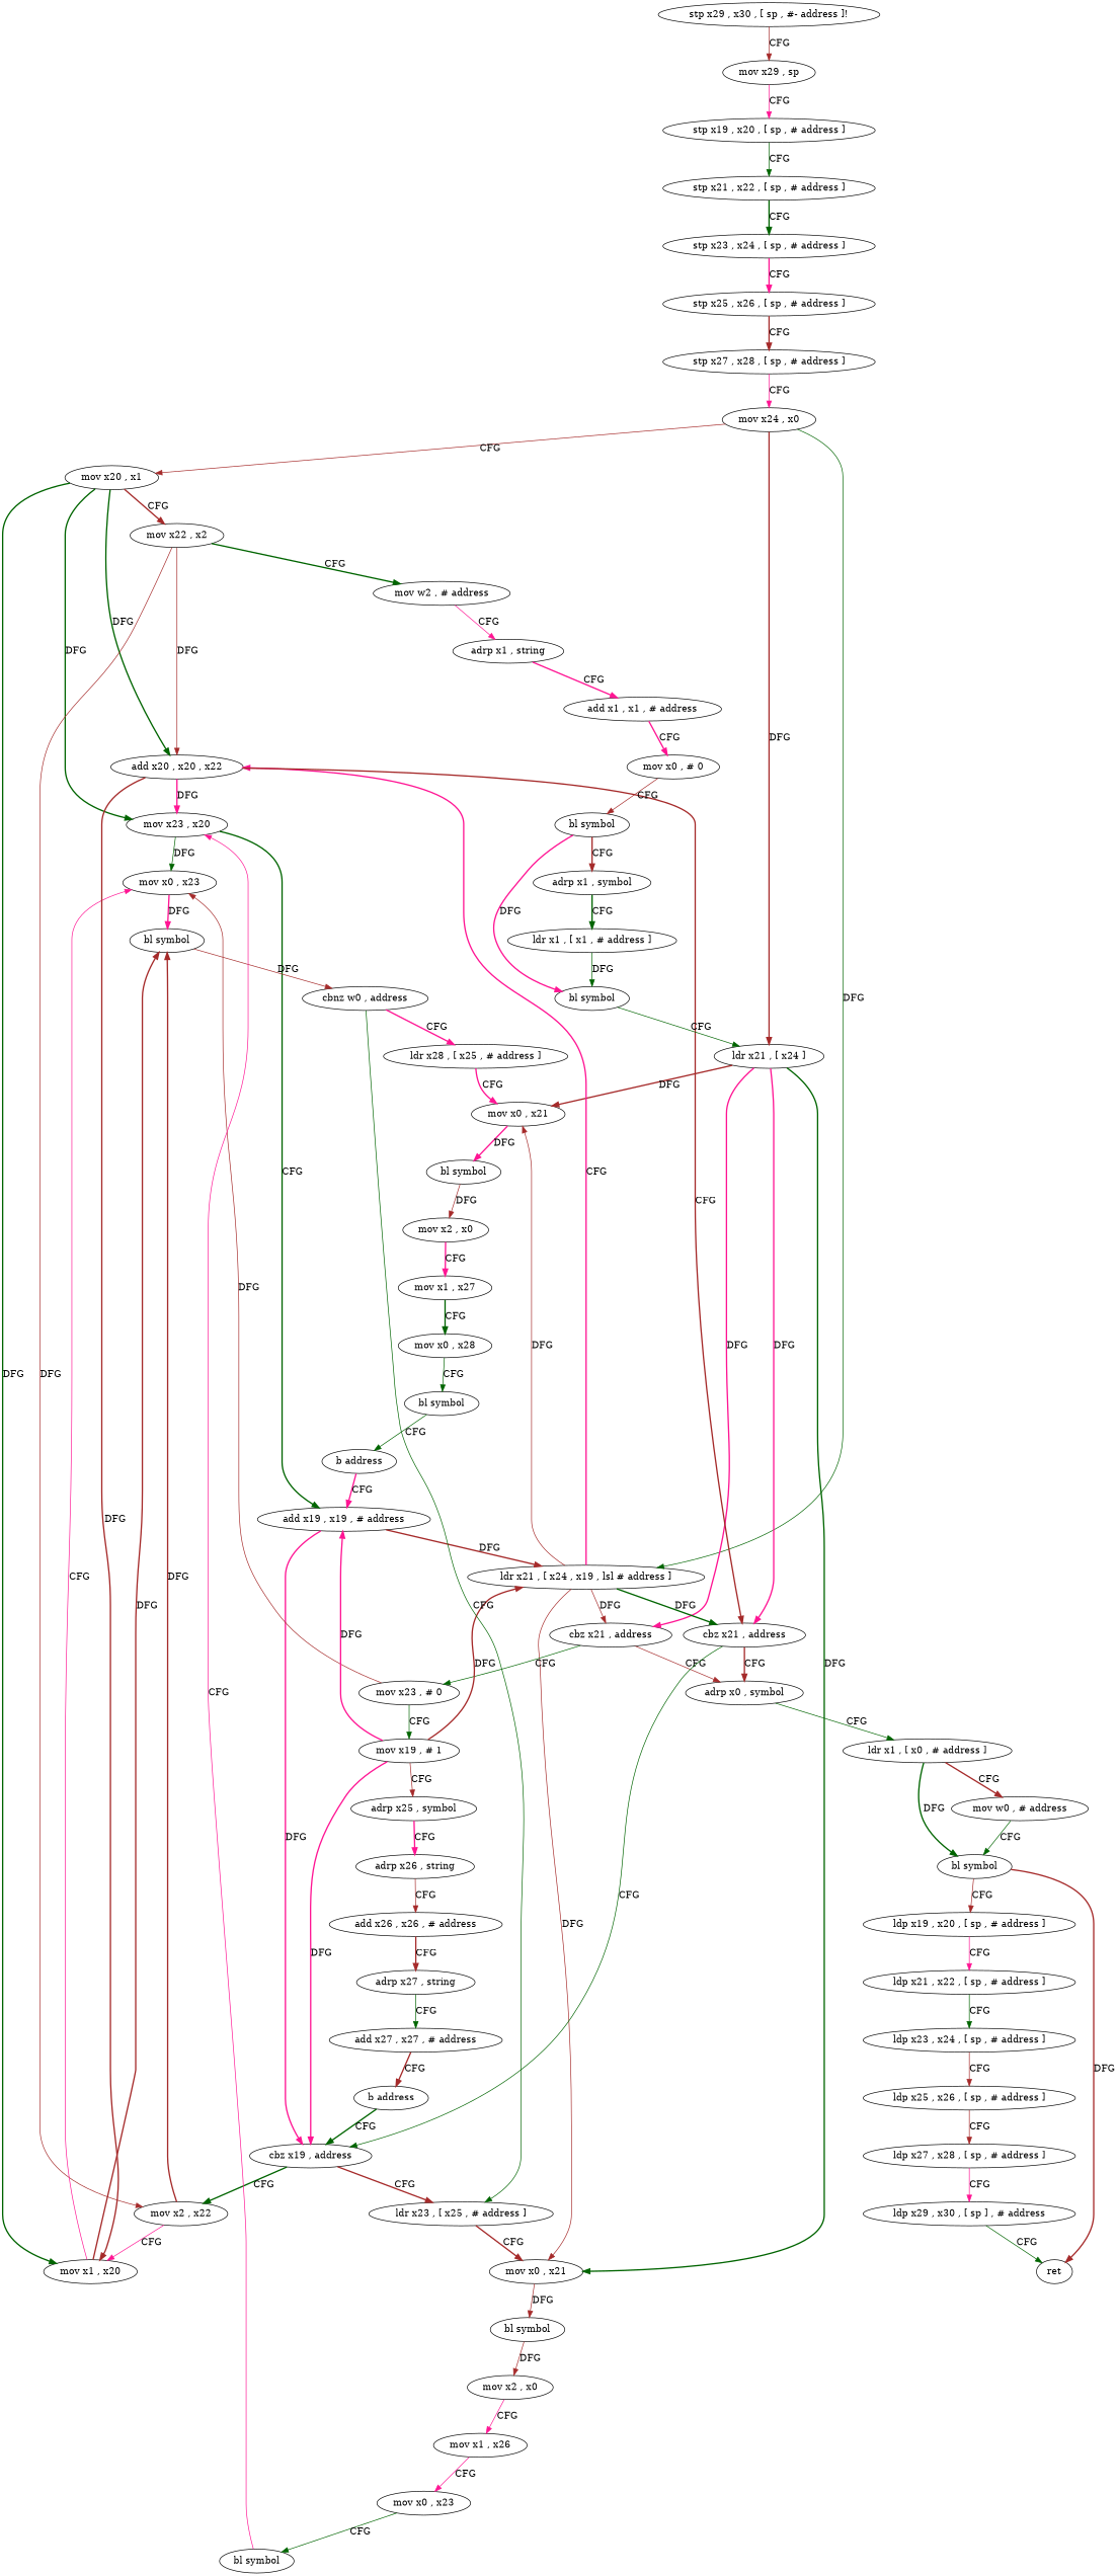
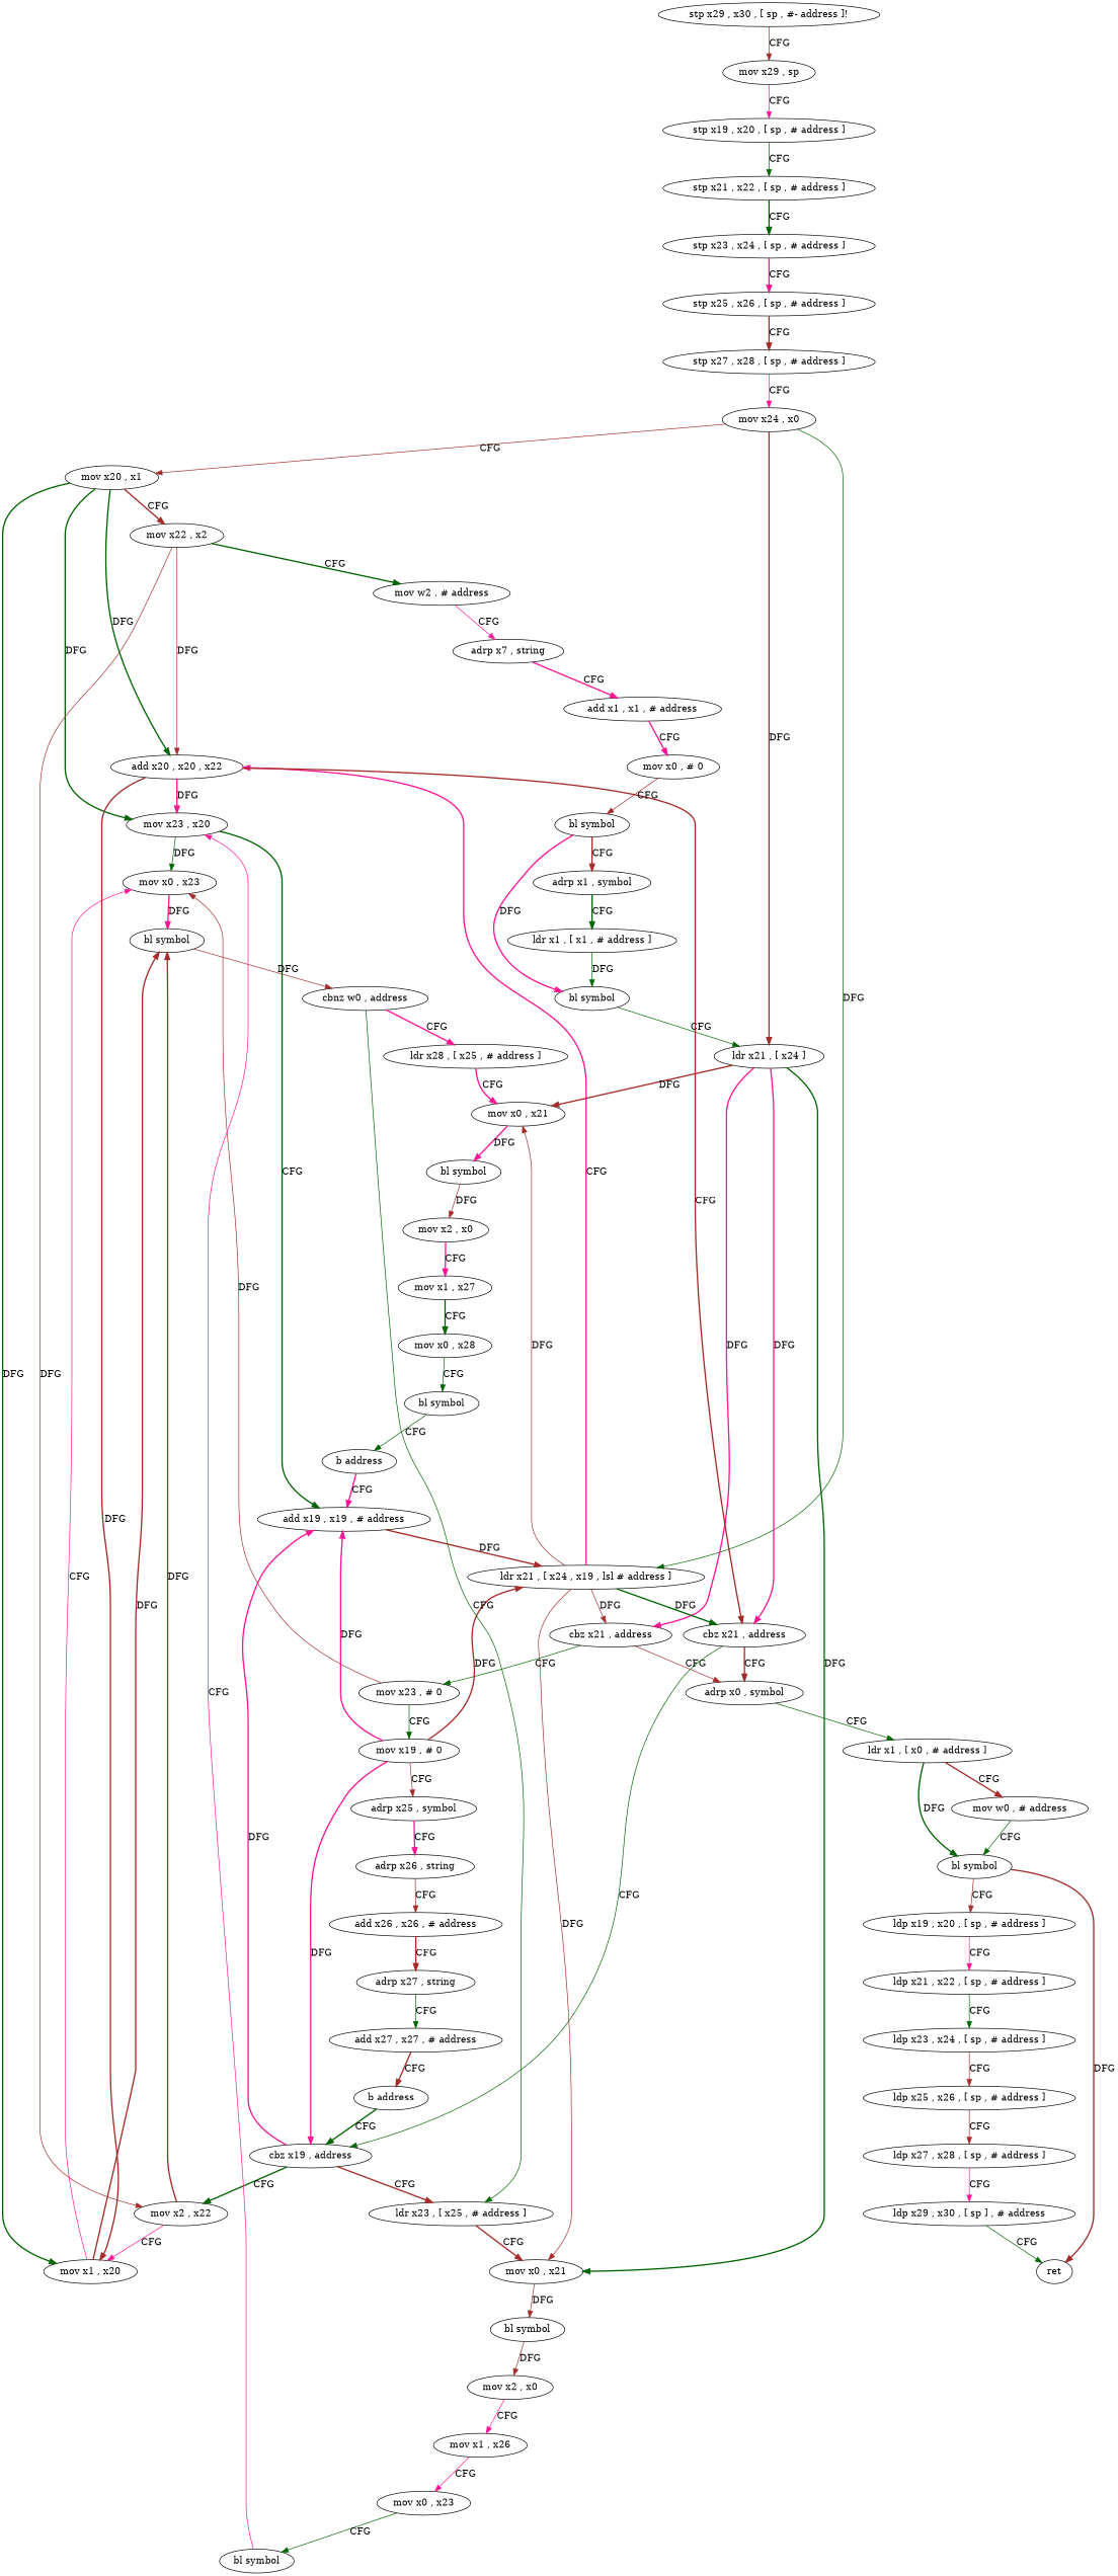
  digraph {
    edge [color=brown style=bold]
    n1 [label="stp x29 , x30 , [ sp , #- address ]!"]
    n2 [label="mov x29 , sp"]
    n3 [label="stp x19 , x20 , [ sp , # address ]"]
    n4 [label="stp x21 , x22 , [ sp , # address ]"]
    n5 [label="stp x23 , x24 , [ sp , # address ]"]
    n6 [label="stp x25 , x26 , [ sp , # address ]"]
    n7 [label="stp x27 , x28 , [ sp , # address ]"]
    n8 [label="mov x24 , x0"]
    n9 [label="mov x20 , x1"]
    n10 [label="ldr x21 , [ x24 ]"]
    n11 [label="ldr x21 , [ x24 , x19 , lsl # address ]"]
    n12 [label="mov x22 , x2"]
    n13 [label="mov x23 , x20"]
    n14 [label="mov x1 , x20"]
    n15 [label="add x20 , x20 , x22"]
    n16 [label="cbz x21 , address"]
    n17 [label="mov x0 , x21"]
    n18 [label="mov x0 , x21"]
    n19 [label="cbz x21 , address"]
    n20 [label="mov w2 , # address"]
    n21 [label="mov x2 , x22"]
    n22 [label="mov x0 , x23"]
    n23 [label="add x19 , x19 , # address"]
    n24 [label="bl symbol"]
-   n25 [label="adrp x1 , string"]
+   n25 [label="adrp x7 , string"]
    n26 [label="add x1 , x1 , # address"]
    n27 [label="mov x0 , # 0"]
    n28 [label="bl symbol"]
    n29 [label="adrp x1 , symbol"]
    n30 [label="bl symbol"]
    n31 [label="ldr x1 , [ x1 , # address ]"]
    n32 [label="adrp x0 , symbol"]
    n33 [label="mov x23 , # 0"]
    n34 [label="bl symbol"]
    n35 [label="bl symbol"]
    n36 [label="cbz x19 , address"]
    n37 [label="ldr x1 , [ x0 , # address ]"]
-   n38 [label="mov x19 , # 1"]
+   n38 [label="mov x19 , # 0"]
    n39 [label="mov w0 , # address"]
    n40 [label="bl symbol"]
    n41 [label="adrp x25 , symbol"]
    n42 [label="ldp x19 , x20 , [ sp , # address ]"]
    n43 [label=ret]
    n44 [label="ldp x21 , x22 , [ sp , # address ]"]
    n45 [label="ldp x23 , x24 , [ sp , # address ]"]
    n46 [label="ldp x25 , x26 , [ sp , # address ]"]
    n47 [label="ldp x27 , x28 , [ sp , # address ]"]
    n48 [label="ldp x29 , x30 , [ sp ] , # address"]
    n49 [label="adrp x26 , string"]
    n50 [label="ldr x23 , [ x25 , # address ]"]
    n51 [label="add x26 , x26 , # address"]
    n52 [label="adrp x27 , string"]
    n53 [label="add x27 , x27 , # address"]
    n54 [label="b address"]
    n55 [label="cbnz w0 , address"]
    n56 [label="mov x2 , x0"]
    n57 [label="mov x1 , x26"]
    n58 [label="mov x0 , x23"]
    n59 [label="bl symbol"]
    n60 [label="ldr x28 , [ x25 , # address ]"]
    n61 [label="mov x2 , x0"]
    n62 [label="mov x1 , x27"]
    n63 [label="mov x0 , x28"]
    n64 [label="bl symbol"]
    n65 [label="b address"]
    n1 -> n2 [label=CFG style=solid]
    n2 -> n3 [color=deeppink label=CFG style=solid]
    n3 -> n4 [color=darkgreen label=CFG style=solid]
    n4 -> n5 [color=darkgreen label=CFG]
    n5 -> n6 [color=deeppink label=CFG]
    n6 -> n7 [label=CFG]
    n7 -> n8 [color=deeppink label=CFG style=solid]
    n8 -> n9 [label=CFG style=solid]
    n8 -> n10 [label=DFG]
    n8 -> n11 [color=darkgreen label=DFG style=solid]
    n9 -> n12 [label=CFG]
    n9 -> n13 [color=darkgreen label=DFG]
    n9 -> n14 [color=darkgreen label=DFG]
    n9 -> n15 [color=darkgreen label=DFG]
    n10 -> n16 [color=deeppink label=DFG]
    n10 -> n17 [color=darkgreen label=DFG]
    n10 -> n18 [label=DFG]
    n10 -> n19 [color=deeppink label=DFG]
    n11 -> n15 [color=deeppink label=CFG]
    n11 -> n16 [label=DFG style=solid]
    n11 -> n17 [label=DFG style=solid]
    n11 -> n18 [label=DFG style=solid]
    n11 -> n19 [color=darkgreen label=DFG]
    n12 -> n15 [label=DFG style=solid]
    n12 -> n20 [color=darkgreen label=CFG]
    n12 -> n21 [label=DFG style=solid]
    n13 -> n22 [color=darkgreen label=DFG style=solid]
    n13 -> n23 [color=darkgreen label=CFG]
    n14 -> n22 [color=deeppink label=CFG style=solid]
    n14 -> n24 [label=DFG]
    n15 -> n13 [color=deeppink label=DFG]
    n15 -> n14 [label=DFG]
    n15 -> n19 [label=CFG]
    n16 -> n32 [label=CFG style=solid]
    n16 -> n33 [color=darkgreen label=CFG style=solid]
    n17 -> n34 [label=DFG style=solid]
    n18 -> n35 [color=deeppink label=DFG]
    n19 -> n32 [label=CFG]
    n19 -> n36 [color=darkgreen label=CFG style=solid]
    n20 -> n25 [color=deeppink label=CFG style=solid]
    n21 -> n14 [color=deeppink label=CFG style=solid]
    n21 -> n24 [label=DFG]
    n22 -> n24 [color=deeppink label=DFG]
    n23 -> n11 [label=DFG]
-   n23 -> n36 [color=deeppink label=DFG]
+   n36 -> n23 [color=deeppink label=DFG]
    n24 -> n55 [label=DFG style=solid]
    n25 -> n26 [color=deeppink label=CFG]
    n26 -> n27 [color=deeppink label=CFG]
    n27 -> n28 [label=CFG style=solid]
    n28 -> n29 [label=CFG]
    n28 -> n30 [color=deeppink label=DFG]
    n29 -> n31 [color=darkgreen label=CFG]
    n30 -> n10 [color=darkgreen label=CFG style=solid]
    n31 -> n30 [color=darkgreen label=DFG style=solid]
    n32 -> n37 [color=darkgreen label=CFG style=solid]
    n33 -> n22 [label=DFG style=solid]
    n33 -> n38 [color=darkgreen label=CFG style=solid]
    n34 -> n56 [label=DFG style=solid]
    n35 -> n61 [label=DFG style=solid]
    n36 -> n21 [color=darkgreen label=CFG]
    n36 -> n50 [label=CFG]
    n37 -> n39 [label=CFG]
    n37 -> n40 [color=darkgreen label=DFG]
    n38 -> n11 [label=DFG]
    n38 -> n23 [color=deeppink label=DFG]
    n38 -> n36 [color=deeppink label=DFG]
    n38 -> n41 [label=CFG style=solid]
    n39 -> n40 [color=darkgreen label=CFG style=solid]
    n40 -> n42 [label=CFG style=solid]
    n40 -> n43 [label=DFG]
    n41 -> n49 [color=deeppink label=CFG]
    n42 -> n44 [color=deeppink label=CFG style=solid]
    n44 -> n45 [color=darkgreen label=CFG style=solid]
    n45 -> n46 [label=CFG style=solid]
    n46 -> n47 [label=CFG style=solid]
    n47 -> n48 [color=deeppink label=CFG style=solid]
    n48 -> n43 [color=darkgreen label=CFG style=solid]
    n49 -> n51 [label=CFG style=solid]
    n50 -> n17 [label=CFG]
    n51 -> n52 [label=CFG]
    n52 -> n53 [color=darkgreen label=CFG style=solid]
    n53 -> n54 [label=CFG]
    n54 -> n36 [color=darkgreen label=CFG]
    n55 -> n50 [color=darkgreen label=CFG style=solid]
    n55 -> n60 [color=deeppink label=CFG]
    n56 -> n57 [color=deeppink label=CFG style=solid]
    n57 -> n58 [color=deeppink label=CFG style=solid]
    n58 -> n59 [color=darkgreen label=CFG style=solid]
    n59 -> n13 [color=deeppink label=CFG style=solid]
    n60 -> n18 [color=deeppink label=CFG]
    n61 -> n62 [color=deeppink label=CFG]
    n62 -> n63 [color=darkgreen label=CFG]
    n63 -> n64 [color=darkgreen label=CFG style=solid]
    n64 -> n65 [color=darkgreen label=CFG style=solid]
    n65 -> n23 [color=deeppink label=CFG]
  }
